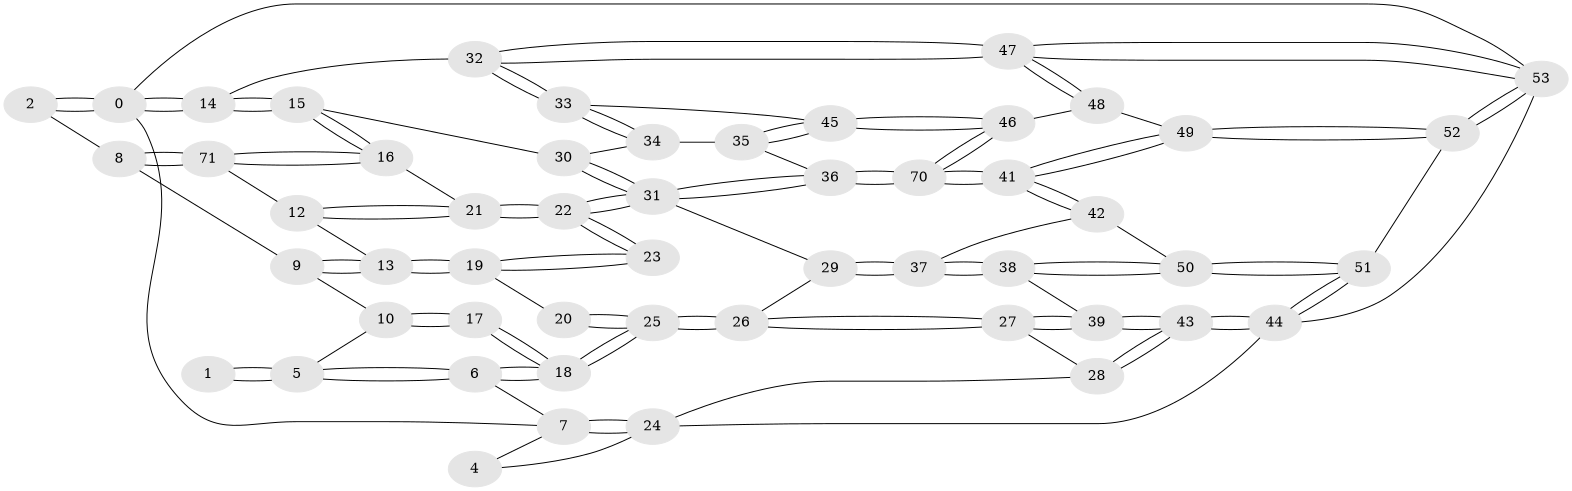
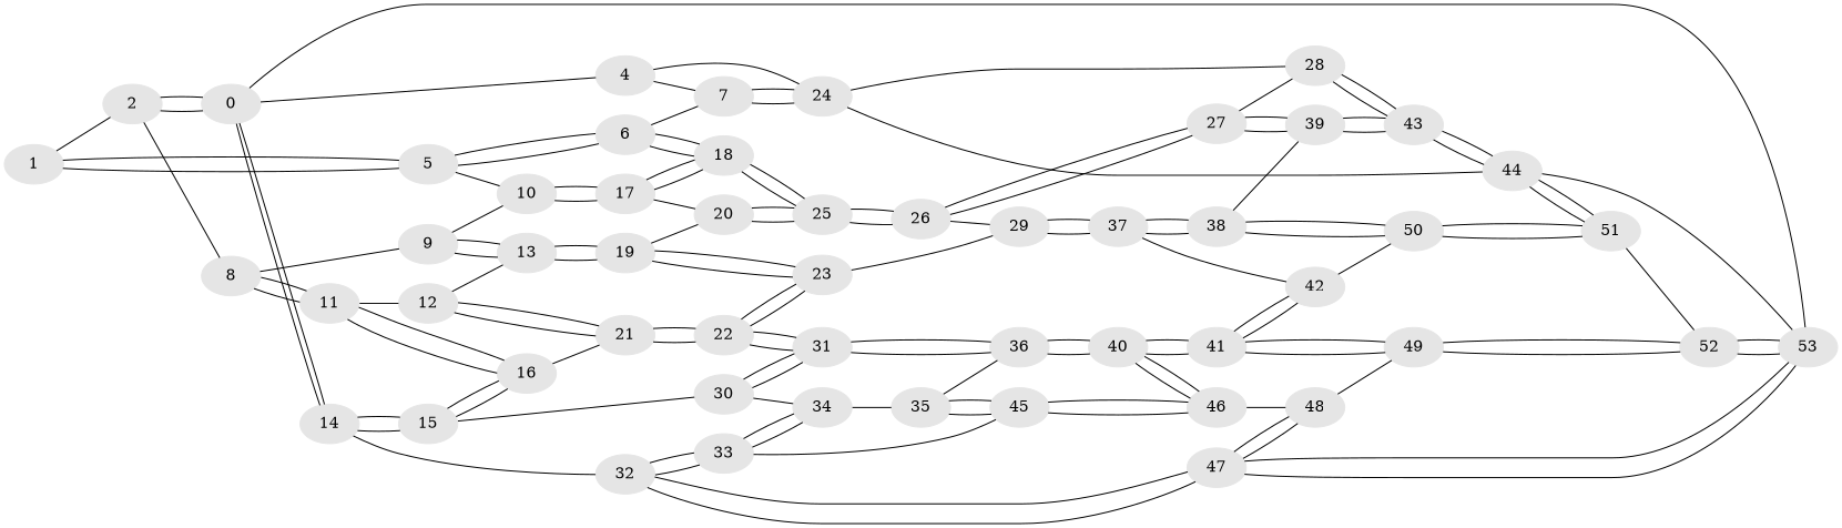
  graph {
    rankdir=LR
    node [color=gray90 style=filled]
    1
    2
    5
    n4 [label=0]
    8
    6
    10
    4
    14
    53
    9
-   11 [label=71]
+   11
    7
    24
    15
    32
    28
    44
    18
    17
    25
    13
    12
    16
    19
    20
    21
    22
    23
    30
    33
    47
    31
    34
    26
    29
    36
    37
    43
    51
    27
    39
    38
    42
    35
-   40 [label=70]
+   40
    45
    48
    46
    41
    50
    49
    52
+   1 -- 2
    1 -- 5
    1 -- 5
    2 -- n4
    2 -- n4
    2 -- 8
    5 -- 6
    5 -- 6
    5 -- 10
-   n4 -- 7
+   n4 -- 4
    n4 -- 14
    n4 -- 14
    n4 -- 53
    8 -- 9
    8 -- 11
    8 -- 11
    6 -- 7
    6 -- 18
    6 -- 18
    10 -- 17
    10 -- 17
    4 -- 7
    4 -- 24
    14 -- 15
    14 -- 15
    14 -- 32
    9 -- 10
    9 -- 13
    9 -- 13
    11 -- 12
    11 -- 16
    11 -- 16
    7 -- 24
    7 -- 24
    24 -- 28
    24 -- 44
    15 -- 16
    15 -- 16
    15 -- 30
    32 -- 33
    32 -- 33
    32 -- 47
    32 -- 47
    28 -- 43
    28 -- 43
    44 -- 53
    44 -- 51
    44 -- 51
    18 -- 25
    18 -- 25
    17 -- 18
    17 -- 18
+   17 -- 20
    25 -- 26
    25 -- 26
    13 -- 19
    13 -- 19
    12 -- 13
    12 -- 21
    12 -- 21
    16 -- 21
    19 -- 20
    19 -- 23
    19 -- 23
    20 -- 25
    20 -- 25
    21 -- 22
    21 -- 22
    22 -- 23
    22 -- 23
    22 -- 31
    22 -- 31
-   31 -- 29
+   23 -- 29
    30 -- 31
    30 -- 31
    30 -- 34
    33 -- 34
    33 -- 34
    33 -- 45
    47 -- 53
    47 -- 53
    47 -- 48
    47 -- 48
    31 -- 36
    31 -- 36
    34 -- 35
    26 -- 29
    26 -- 27
    26 -- 27
    29 -- 37
    29 -- 37
    36 -- 40
    36 -- 40
    37 -- 38
    37 -- 38
    37 -- 42
    43 -- 44
    43 -- 44
    51 -- 52
    27 -- 28
    27 -- 39
    27 -- 39
    39 -- 43
    39 -- 43
    38 -- 39
    38 -- 50
    38 -- 50
    42 -- 50
    35 -- 36
    35 -- 45
    35 -- 45
    40 -- 46
    40 -- 46
    40 -- 41
    40 -- 41
    45 -- 46
    45 -- 46
    48 -- 49
    46 -- 48
    41 -- 42
    41 -- 42
    41 -- 49
    41 -- 49
    50 -- 51
    50 -- 51
    49 -- 52
    49 -- 52
    52 -- 53
    52 -- 53
  }
